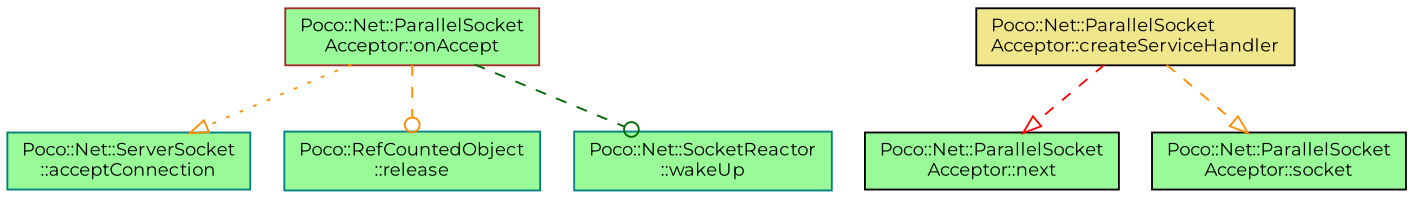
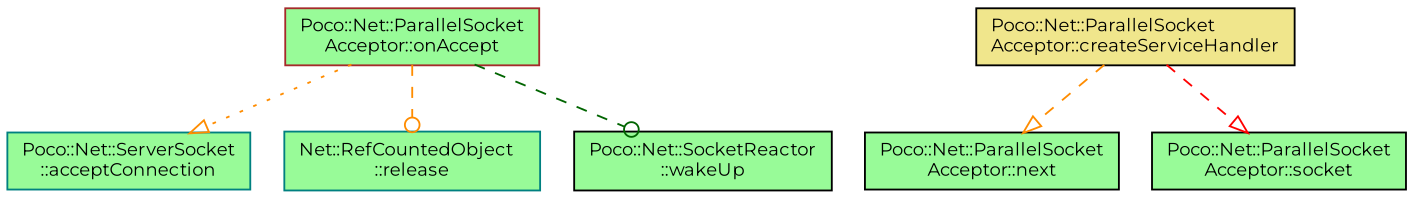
  digraph {
    fontname=Montserrat
    rankdir=TB
    node [color=teal fillcolor=palegreen fontname=Montserrat fontsize=10 shape=record style=filled]
    edge [arrowhead=onormal color=darkorange fontname=Montserrat fontsize=10 labelfontname=Helvetica labelfontsize=10 style=dashed]
    n1 [color=brown fontcolor=black height=0.2 label="Poco::Net::ParallelSocket\lAcceptor::onAccept" width=0.4]
    n2 [height=0.2 label="Poco::Net::ServerSocket\l::acceptConnection" width=0.4]
-   n3 [height=0.2 label="Poco::RefCountedObject\l::release" width=0.4]
-   n4 [height=0.2 label="Poco::Net::SocketReactor\l::wakeUp" width=0.4]
+   n3 [height=0.2 label="Net::RefCountedObject\l::release" width=0.4]
+   n4 [color=black height=0.2 label="Poco::Net::SocketReactor\l::wakeUp" width=0.4]
    n5 [color=black fillcolor=khaki height=0.2 label="Poco::Net::ParallelSocket\lAcceptor::createServiceHandler" width=0.4]
    n6 [color=black height=0.2 label="Poco::Net::ParallelSocket\lAcceptor::next" width=0.4]
    n7 [color=black height=0.2 label="Poco::Net::ParallelSocket\lAcceptor::socket" width=0.4]
    n1 -> n2 [style=dotted]
    n1 -> n3 [arrowhead=odot]
    n1 -> n4 [arrowhead=odot color=darkgreen]
-   n5 -> n6 [color=red]
-   n5 -> n7
+   n5 -> n6
+   n5 -> n7 [color=red]
  }
